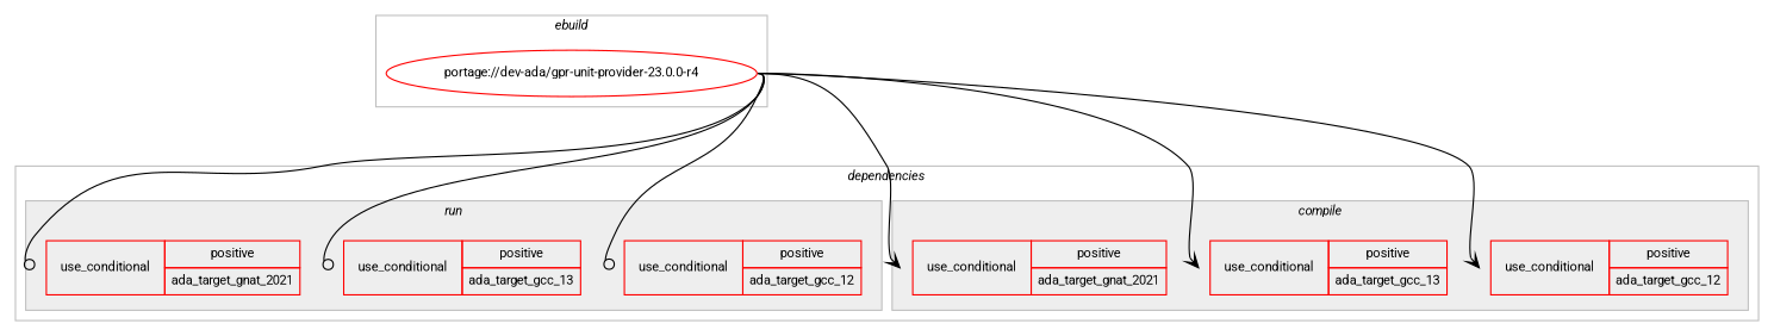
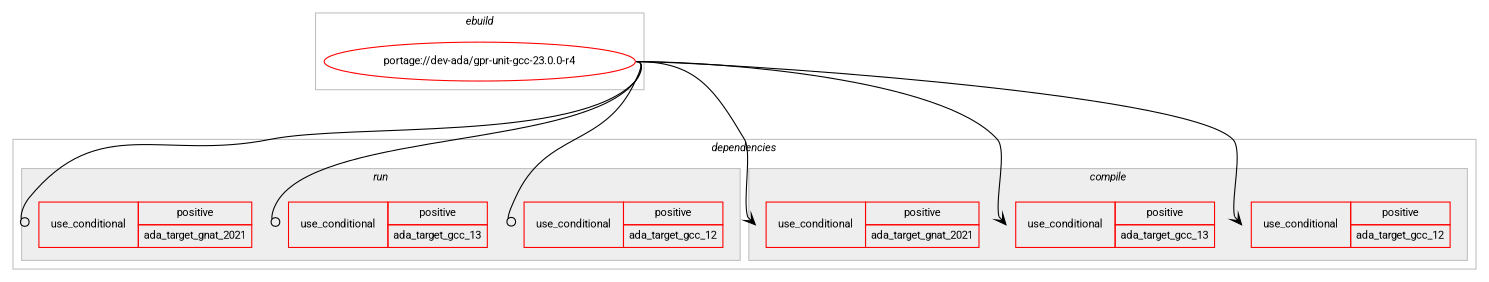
  digraph {
    compound=true
    concentrate=true
    fontname=Roboto
    fontsize=10
    newrank=true
    rankdir=TB
    ranksep=1.5
    node [color=red fontname=Roboto fontsize=10 shape=none]
    edge [arrowhead=vee headport=w style=solid tailport=e weight=20 fontname=Roboto]
-   n1 [label="portage://dev-ada/gpr-unit-provider-23.0.0-r4" width=4 shape=""]
+   n1 [label="portage://dev-ada/gpr-unit-gcc-23.0.0-r4" width=4 shape=""]
    n2 [label=<<TABLE BORDER="0" CELLBORDER="1" CELLSPACING="0" CELLPADDING="4"><TR><TD ROWSPAN="3" CELLPADDING="10">use_conditional</TD></TR><TR><TD>positive</TD></TR><TR><TD>ada_target_gcc_12</TD></TR></TABLE>>]
    n3 [label=<<TABLE BORDER="0" CELLBORDER="1" CELLSPACING="0" CELLPADDING="4"><TR><TD ROWSPAN="3" CELLPADDING="10">use_conditional</TD></TR><TR><TD>positive</TD></TR><TR><TD>ada_target_gcc_13</TD></TR></TABLE>>]
    n4 [label=<<TABLE BORDER="0" CELLBORDER="1" CELLSPACING="0" CELLPADDING="4"><TR><TD ROWSPAN="3" CELLPADDING="10">use_conditional</TD></TR><TR><TD>positive</TD></TR><TR><TD>ada_target_gnat_2021</TD></TR></TABLE>>]
    n5 [label=<<TABLE BORDER="0" CELLBORDER="1" CELLSPACING="0" CELLPADDING="4"><TR><TD ROWSPAN="3" CELLPADDING="10">use_conditional</TD></TR><TR><TD>positive</TD></TR><TR><TD>ada_target_gcc_12</TD></TR></TABLE>>]
    n6 [label=<<TABLE BORDER="0" CELLBORDER="1" CELLSPACING="0" CELLPADDING="4"><TR><TD ROWSPAN="3" CELLPADDING="10">use_conditional</TD></TR><TR><TD>positive</TD></TR><TR><TD>ada_target_gcc_13</TD></TR></TABLE>>]
    n7 [label=<<TABLE BORDER="0" CELLBORDER="1" CELLSPACING="0" CELLPADDING="4"><TR><TD ROWSPAN="3" CELLPADDING="10">use_conditional</TD></TR><TR><TD>positive</TD></TR><TR><TD>ada_target_gnat_2021</TD></TR></TABLE>>]
    subgraph cluster_1 {
      color=gray
      label=<<i>ebuild</i>>
      rank=same
      n1
    }
    subgraph cluster_2 {
      color=gray
      label=<<i>dependencies</i>>
      subgraph cluster_3 {
        color=gray
        fillcolor="#eeeeee"
        label=<<i>compile</i>>
        style=filled
        subgraph sub_4 {
          color=gray
          fillcolor="#eeeeee"
          label=<<i>compile</i>>
          style=filled
          n2
        }
        subgraph sub_5 {
          color=gray
          fillcolor="#eeeeee"
          label=<<i>compile</i>>
          style=filled
          n3
        }
        subgraph sub_6 {
          color=gray
          fillcolor="#eeeeee"
          label=<<i>compile</i>>
          style=filled
          n4
        }
      }
      subgraph cluster_7 {
        color=gray
        fillcolor="#eeeeee"
        label=<<i>compile and run</i>>
        style=filled
      }
      subgraph cluster_8 {
        color=gray
        fillcolor="#eeeeee"
        label=<<i>run</i>>
        style=filled
        subgraph sub_9 {
          color=gray
          fillcolor="#eeeeee"
          label=<<i>run</i>>
          style=filled
          n5
        }
        subgraph sub_10 {
          color=gray
          fillcolor="#eeeeee"
          label=<<i>run</i>>
          style=filled
          n6
        }
        subgraph sub_11 {
          color=gray
          fillcolor="#eeeeee"
          label=<<i>run</i>>
          style=filled
          n7
        }
      }
    }
    subgraph cluster_12 {
      color=gray
      label=<<i>candidates</i>>
      rank=same
    }
    n1 -> n2
    n1 -> n3
    n1 -> n4
    n1 -> n5 [arrowhead=odot]
    n1 -> n6 [arrowhead=odot]
    n1 -> n7 [arrowhead=odot]
  }
